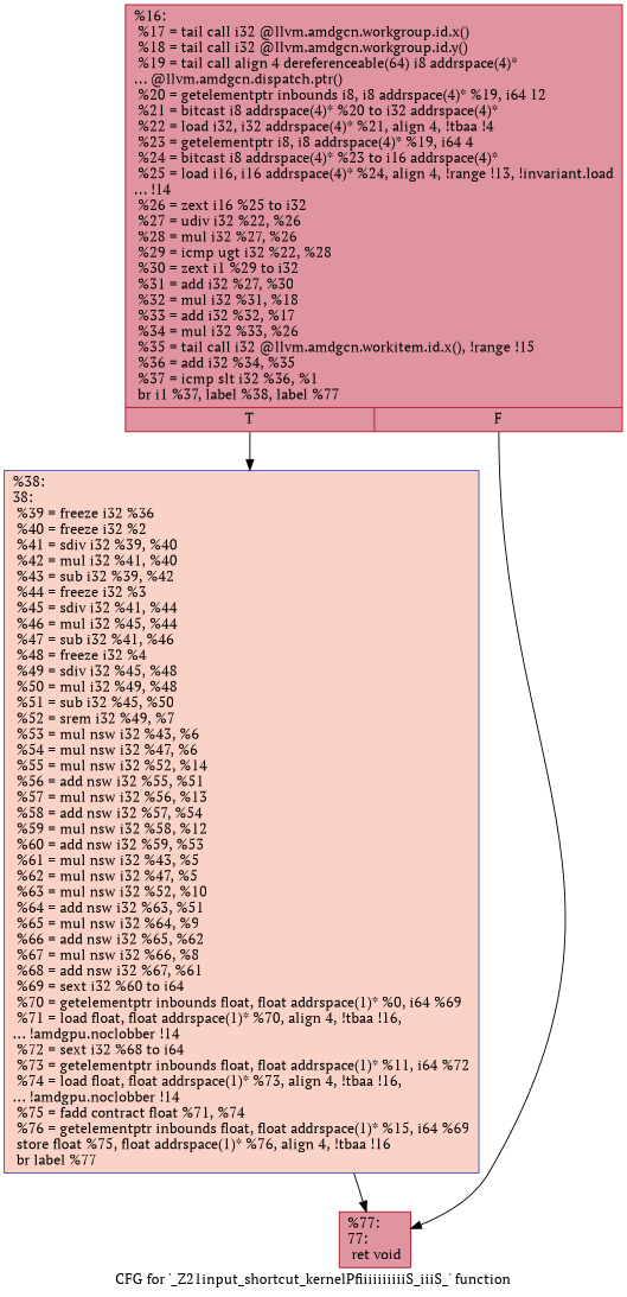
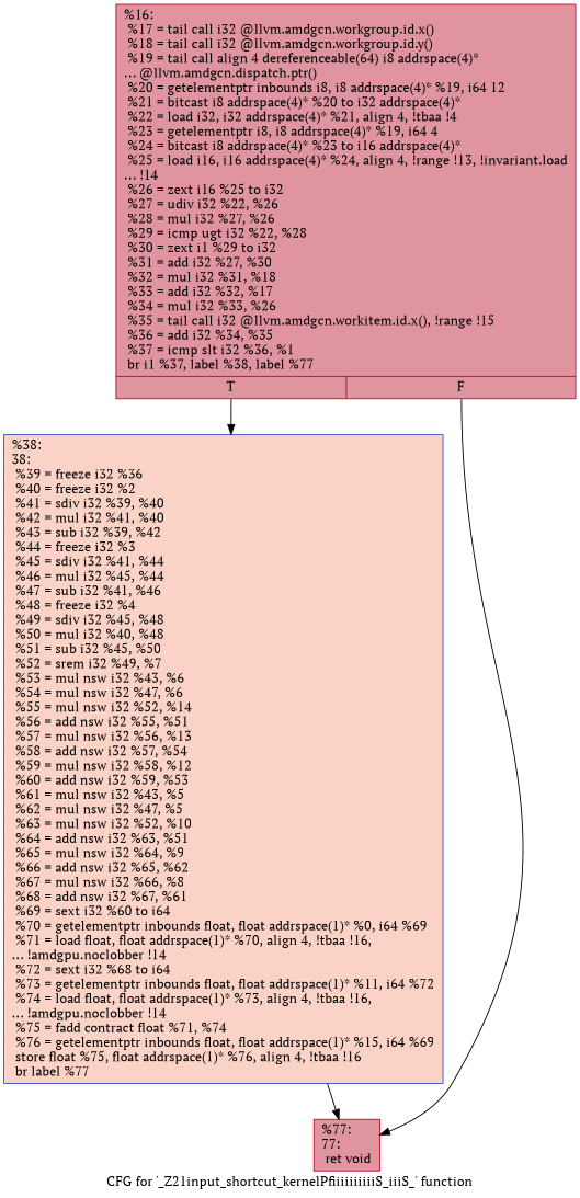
  digraph {
    label="CFG for '_Z21input_shortcut_kernelPfiiiiiiiiiiS_iiiS_' function"
    fontname="PT Serif"
    node [color="#b70d28ff" fillcolor="#b70d2870" shape=record style=filled fontname="PT Serif"]
    edge [fontname="PT Serif"]
    n1 [label="{%16:\l  %17 = tail call i32 @llvm.amdgcn.workgroup.id.x()\l  %18 = tail call i32 @llvm.amdgcn.workgroup.id.y()\l  %19 = tail call align 4 dereferenceable(64) i8 addrspace(4)*\l... @llvm.amdgcn.dispatch.ptr()\l  %20 = getelementptr inbounds i8, i8 addrspace(4)* %19, i64 12\l  %21 = bitcast i8 addrspace(4)* %20 to i32 addrspace(4)*\l  %22 = load i32, i32 addrspace(4)* %21, align 4, !tbaa !4\l  %23 = getelementptr i8, i8 addrspace(4)* %19, i64 4\l  %24 = bitcast i8 addrspace(4)* %23 to i16 addrspace(4)*\l  %25 = load i16, i16 addrspace(4)* %24, align 4, !range !13, !invariant.load\l... !14\l  %26 = zext i16 %25 to i32\l  %27 = udiv i32 %22, %26\l  %28 = mul i32 %27, %26\l  %29 = icmp ugt i32 %22, %28\l  %30 = zext i1 %29 to i32\l  %31 = add i32 %27, %30\l  %32 = mul i32 %31, %18\l  %33 = add i32 %32, %17\l  %34 = mul i32 %33, %26\l  %35 = tail call i32 @llvm.amdgcn.workitem.id.x(), !range !15\l  %36 = add i32 %34, %35\l  %37 = icmp slt i32 %36, %1\l  br i1 %37, label %38, label %77\l|{<s0>T|<s1>F}}"]
-   n2 [color="#3d50c3ff" fillcolor="#f59c7d70" label="{%38:\l38:                                               \l  %39 = freeze i32 %36\l  %40 = freeze i32 %2\l  %41 = sdiv i32 %39, %40\l  %42 = mul i32 %41, %40\l  %43 = sub i32 %39, %42\l  %44 = freeze i32 %3\l  %45 = sdiv i32 %41, %44\l  %46 = mul i32 %45, %44\l  %47 = sub i32 %41, %46\l  %48 = freeze i32 %4\l  %49 = sdiv i32 %45, %48\l  %50 = mul i32 %49, %48\l  %51 = sub i32 %45, %50\l  %52 = srem i32 %49, %7\l  %53 = mul nsw i32 %43, %6\l  %54 = mul nsw i32 %47, %6\l  %55 = mul nsw i32 %52, %14\l  %56 = add nsw i32 %55, %51\l  %57 = mul nsw i32 %56, %13\l  %58 = add nsw i32 %57, %54\l  %59 = mul nsw i32 %58, %12\l  %60 = add nsw i32 %59, %53\l  %61 = mul nsw i32 %43, %5\l  %62 = mul nsw i32 %47, %5\l  %63 = mul nsw i32 %52, %10\l  %64 = add nsw i32 %63, %51\l  %65 = mul nsw i32 %64, %9\l  %66 = add nsw i32 %65, %62\l  %67 = mul nsw i32 %66, %8\l  %68 = add nsw i32 %67, %61\l  %69 = sext i32 %60 to i64\l  %70 = getelementptr inbounds float, float addrspace(1)* %0, i64 %69\l  %71 = load float, float addrspace(1)* %70, align 4, !tbaa !16,\l... !amdgpu.noclobber !14\l  %72 = sext i32 %68 to i64\l  %73 = getelementptr inbounds float, float addrspace(1)* %11, i64 %72\l  %74 = load float, float addrspace(1)* %73, align 4, !tbaa !16,\l... !amdgpu.noclobber !14\l  %75 = fadd contract float %71, %74\l  %76 = getelementptr inbounds float, float addrspace(1)* %15, i64 %69\l  store float %75, float addrspace(1)* %76, align 4, !tbaa !16\l  br label %77\l}"]
+   n2 [color="#3d50c3ff" fillcolor="#f59c7d70" label="{%38:\l38:                                               \l  %39 = freeze i32 %36\l  %40 = freeze i32 %2\l  %41 = sdiv i32 %39, %40\l  %42 = mul i32 %41, %40\l  %43 = sub i32 %39, %42\l  %44 = freeze i32 %3\l  %45 = sdiv i32 %41, %44\l  %46 = mul i32 %45, %44\l  %47 = sub i32 %41, %46\l  %48 = freeze i32 %4\l  %49 = sdiv i32 %45, %48\l  %50 = mul i32 %40, %48\l  %51 = sub i32 %45, %50\l  %52 = srem i32 %49, %7\l  %53 = mul nsw i32 %43, %6\l  %54 = mul nsw i32 %47, %6\l  %55 = mul nsw i32 %52, %14\l  %56 = add nsw i32 %55, %51\l  %57 = mul nsw i32 %56, %13\l  %58 = add nsw i32 %57, %54\l  %59 = mul nsw i32 %58, %12\l  %60 = add nsw i32 %59, %53\l  %61 = mul nsw i32 %43, %5\l  %62 = mul nsw i32 %47, %5\l  %63 = mul nsw i32 %52, %10\l  %64 = add nsw i32 %63, %51\l  %65 = mul nsw i32 %64, %9\l  %66 = add nsw i32 %65, %62\l  %67 = mul nsw i32 %66, %8\l  %68 = add nsw i32 %67, %61\l  %69 = sext i32 %60 to i64\l  %70 = getelementptr inbounds float, float addrspace(1)* %0, i64 %69\l  %71 = load float, float addrspace(1)* %70, align 4, !tbaa !16,\l... !amdgpu.noclobber !14\l  %72 = sext i32 %68 to i64\l  %73 = getelementptr inbounds float, float addrspace(1)* %11, i64 %72\l  %74 = load float, float addrspace(1)* %73, align 4, !tbaa !16,\l... !amdgpu.noclobber !14\l  %75 = fadd contract float %71, %74\l  %76 = getelementptr inbounds float, float addrspace(1)* %15, i64 %69\l  store float %75, float addrspace(1)* %76, align 4, !tbaa !16\l  br label %77\l}"]
    n3 [label="{%77:\l77:                                               \l  ret void\l}"]
    n1 -> n2 [tailport=s0]
    n1 -> n3 [tailport=s1]
    n2 -> n3
  }
